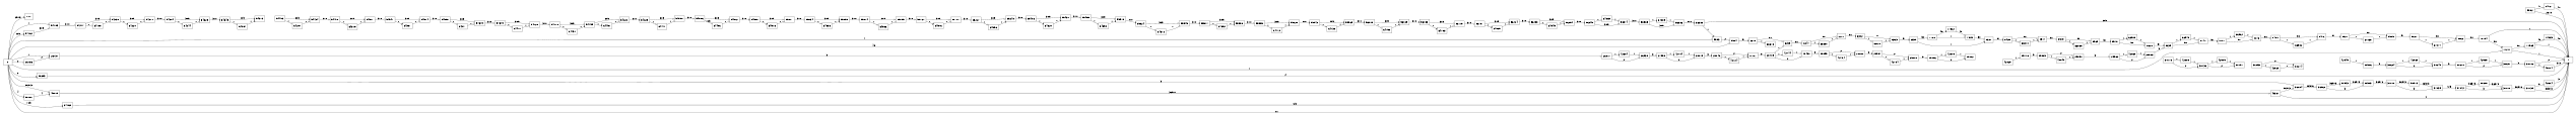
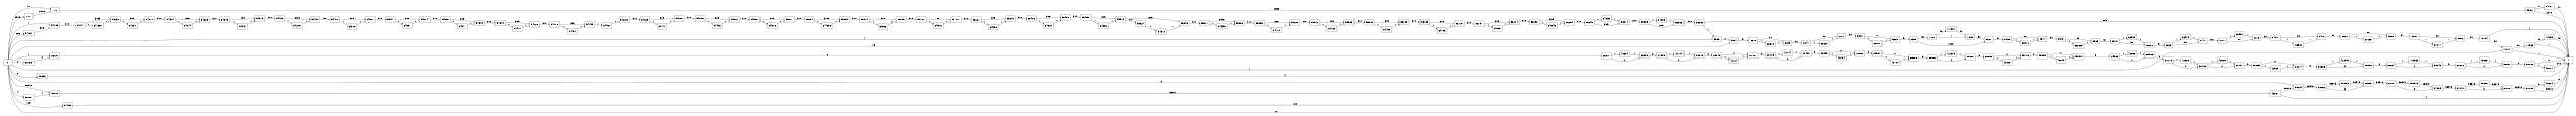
  digraph {
    rankdir=LR
    node [shape=rectangle]
    edge [arrowhead=tee]
    777
+   778
    5982
    1
    24721
    5983
    5984
    6218
    6239
    66618
    6247
    6280
    66650
    6302
    6323
    66670
    6339
    7788
    8327
    7809
    17964
    8429
    8517
    66810
    8519
    8569
    66859
    8578
    8628
    66908
    8635
    9048
    66948
    9057
    9073
    66962
    9455
    9476
    66982
    9527
    9585
    67039
    9827
    9866
    67077
    10154
    11211
    11963
    17965
    26736
    26737
    26917
    26938
    42684
    27998
    28019
    42704
    28046
    28067
    42724
    28409
    28430
    42744
    28859
    28880
    42764
    28987
    29008
    42784
    29056
    29082
    42809
+   29095
    29116
    42829
    29869
    29890
    42849
    29962
    29983
    42869
    30115
    30136
    42889
    30157
    42909
    30253
    30274
    42929
+   30565
    30586
    42949
    30624
    30645
    42969
    30670
    30691
    42989
    30702
    45004
    36683
    36684
    36962
    36983
    50553
    37018
    37039
    50573
    37042
    37078
    50608
    37135
    42664
    45005
    49387
    54182
    54183
    54217
    54238
    64188
    54271
    64220
    54304
    54329
    64244
    54349
    54373
    64267
    54403
    54424
    64287
    54478
    54511
    64319
    54541
    54574
    64351
    54598
    54619
    64371
    54679
    54720
    64411
    54778
    54799
    64431
    54820
    64451
    54829
    54850
    64471
    54886
    54912
    64496
    54990
    55011
    64516
    55034
    55055
    64536
    55074
    55095
    64556
    55167
    55188
    64576
    55227
    55248
    64596
    55406
    55431
    64620
    55485
    55518
    64652
    55524
    55545
    64672
    55577
    55598
    64692
    55599
    55620
    64712
    55942
    55969
    64738
    56008
    56029
    64758
    56083
    56119
    64793
    56191
    56224
    64825
    56233
    56254
    64845
    56349
    56374
    64869
    56565
    56586
    64889
    56589
    58187
    64168
    0
+   777 -> 778 [arrowhead=onormal label=2519]
+   778 -> 5982 [arrowhead=odot label=2559]
    5982 -> 1 [arrowhead=odot label=2519]
    5982 -> 24721 [arrowhead=onormal label=40]
    24721 -> 1 [arrowhead=odot label=40]
    5983 -> 5984 [arrowhead=odot label=2]
    5984 -> 6218 [label=51]
    6218 -> 6239 [arrowhead=onormal label=50]
    6218 -> 66618 [arrowhead=onormal label=1]
    6239 -> 6247 [arrowhead=onormal label=51]
-   28409 -> 6239 [arrowhead=odot label=1]
+   66618 -> 6239 [arrowhead=odot label=1]
    6247 -> 6280 [arrowhead=odot label=50]
    6247 -> 66650 [label=1]
    6280 -> 6302 [label=51]
    66650 -> 6280 [arrowhead=odot label=1]
    6302 -> 6323 [arrowhead=onormal label=50]
    6302 -> 66670 [arrowhead=onormal label=1]
    6323 -> 6339 [label=51]
    66670 -> 6323 [arrowhead=onormal label=1]
    6339 -> 7788 [arrowhead=odot label=50]
-   6339 -> 8327 [label=1]
+   6339 -> 8327 [label=309]
    7788 -> 7809 [arrowhead=onormal label=1]
    7788 -> 17964 [label=49]
    8327 -> 8429 [label=51]
    7809 -> 8327 [arrowhead=odot label=50]
    17964 -> 7809 [arrowhead=onormal label=49]
    8429 -> 8517 [arrowhead=onormal label=50]
    8429 -> 66810 [arrowhead=onormal label=1]
    8517 -> 8519 [arrowhead=odot label=51]
    66810 -> 8517 [label=1]
    8519 -> 8569 [arrowhead=onormal label=50]
    8519 -> 66859 [label=1]
    8569 -> 8578 [label=51]
    66859 -> 8569 [arrowhead=odot label=1]
    8578 -> 8628 [arrowhead=onormal label=50]
    8578 -> 66908 [label=1]
    8628 -> 8635 [label=51]
    66908 -> 8628 [arrowhead=onormal label=1]
    8635 -> 9048 [arrowhead=odot label=50]
    8635 -> 66948 [label=1]
    9048 -> 9057 [label=51]
    66948 -> 9048 [arrowhead=onormal label=1]
    9057 -> 9073 [arrowhead=onormal label=50]
    9057 -> 66962 [label=1]
    9073 -> 9455 [arrowhead=onormal label=51]
    66962 -> 9073 [arrowhead=odot label=1]
    9455 -> 9476 [label=50]
    9455 -> 66982 [arrowhead=onormal label=1]
    9476 -> 9527 [label=51]
    66982 -> 9476 [arrowhead=odot label=1]
    9527 -> 9585 [label=50]
    9527 -> 67039 [arrowhead=onormal label=1]
    9585 -> 9827 [arrowhead=odot label=51]
    67039 -> 9585 [arrowhead=odot label=1]
    9827 -> 9866 [label=50]
    9827 -> 67077 [label=1]
    9866 -> 10154 [arrowhead=odot label=51]
    67077 -> 9866 [arrowhead=onormal label=1]
    10154 -> 1 [label=1]
    10154 -> 11211 [label=50]
    11211 -> 1 [arrowhead=onormal label=1]
    11211 -> 11963 [arrowhead=onormal label=50]
    11963 -> 1 [arrowhead=odot label=1]
    11963 -> 17965 [arrowhead=onormal label=49]
    17965 -> 1 [arrowhead=onormal label=49]
    26736 -> 26737 [arrowhead=odot label=2]
    26737 -> 26917 [arrowhead=onormal label=3]
    26917 -> 26938 [arrowhead=odot label=2]
    26917 -> 42684 [label=1]
    26938 -> 27998 [arrowhead=onormal label=3]
    42684 -> 26938 [arrowhead=odot label=1]
    27998 -> 28019 [arrowhead=odot label=2]
    27998 -> 42704 [label=1]
    28019 -> 28046 [label=3]
    42704 -> 28019 [label=1]
    28046 -> 28067 [label=2]
    28046 -> 42724 [label=1]
    28067 -> 28409 [arrowhead=odot label=3]
    42724 -> 28067 [label=1]
    28409 -> 28430 [arrowhead=onormal label=2]
    28409 -> 42744 [arrowhead=onormal label=1]
    28430 -> 28859 [arrowhead=onormal label=3]
    42744 -> 28430 [arrowhead=odot label=1]
    28859 -> 28880 [label=2]
    28859 -> 42764 [arrowhead=odot label=1]
    28880 -> 28987 [label=3]
    42764 -> 28880 [label=1]
    28987 -> 29008 [label=2]
    28987 -> 42784 [arrowhead=onormal label=1]
    29008 -> 29056 [arrowhead=onormal label=3]
    42784 -> 29008 [label=1]
    29056 -> 29082 [label=2]
    29056 -> 42809 [arrowhead=onormal label=1]
+   29082 -> 29095 [label=3]
    42809 -> 29082 [arrowhead=odot label=1]
+   29095 -> 29116 [label=2]
+   29095 -> 42829 [arrowhead=onormal label=1]
    29116 -> 29869 [arrowhead=odot label=3]
    42829 -> 29116 [arrowhead=onormal label=1]
    29869 -> 29890 [arrowhead=onormal label=2]
    29869 -> 42849 [arrowhead=odot label=1]
    29890 -> 29962 [arrowhead=onormal label=3]
    42849 -> 29890 [label=1]
    29962 -> 29983 [arrowhead=odot label=2]
    29962 -> 42869 [arrowhead=onormal label=1]
-   29983 -> 8635 [arrowhead=onormal label=3]
+   29983 -> 30115 [arrowhead=onormal label=3]
    42869 -> 29983 [label=1]
    30115 -> 30136 [label=2]
    30115 -> 42889 [arrowhead=odot label=1]
    30136 -> 30157 [label=2]
    30136 -> 42909 [arrowhead=odot label=1]
    42889 -> 30136 [arrowhead=odot label=1]
+   30157 -> 30253 [arrowhead=onormal label=3]
    42909 -> 30157 [label=1]
    30253 -> 30274 [label=2]
    30253 -> 42929 [arrowhead=odot label=1]
+   30274 -> 30565 [label=3]
    42929 -> 30274 [arrowhead=odot label=1]
+   30565 -> 30586 [arrowhead=onormal label=2]
+   30565 -> 42949 [arrowhead=odot label=1]
    30586 -> 30624 [label=3]
    42949 -> 30586 [arrowhead=odot label=1]
    30624 -> 30645 [label=2]
    30624 -> 42969 [arrowhead=odot label=1]
    30645 -> 30670 [arrowhead=odot label=3]
    42969 -> 30645 [arrowhead=odot label=1]
    30670 -> 30691 [arrowhead=onormal label=2]
    30670 -> 42989 [arrowhead=onormal label=1]
    30691 -> 30702 [label=3]
    42989 -> 30691 [arrowhead=odot label=1]
    30702 -> 1 [label=2]
    30702 -> 45004 [label=1]
    45004 -> 1 [arrowhead=odot label=310]
    36683 -> 1 [arrowhead=odot label=2]
    36684 -> 36962 [arrowhead=odot label=36576]
    36962 -> 36983 [arrowhead=odot label=3]
    36962 -> 50553 [label=36573]
    36983 -> 37018 [arrowhead=odot label=36576]
    50553 -> 36983 [label=36573]
    37018 -> 37039 [arrowhead=odot label=3]
    37018 -> 50573 [arrowhead=onormal label=36573]
-   37039 -> 37042 [label=725]
+   37039 -> 37042 [label=36576]
    50573 -> 37039 [arrowhead=onormal label=36573]
    37042 -> 37078 [label=3]
    37042 -> 50608 [arrowhead=odot label=36573]
    37078 -> 37135 [arrowhead=onormal label=36576]
    50608 -> 37078 [arrowhead=odot label=36573]
    37135 -> 1 [arrowhead=odot label=36573]
    37135 -> 42664 [arrowhead=odot label=3]
    42664 -> 1 [arrowhead=onormal label=3]
    45005 -> 49387 [arrowhead=onormal label=36577]
    49387 -> 1 [arrowhead=onormal label=4]
    49387 -> 36684 [arrowhead=onormal label=36573]
    54182 -> 54183 [arrowhead=onormal label=309]
    54183 -> 54217 [arrowhead=odot label=310]
    54217 -> 54238 [label=309]
    54217 -> 64188 [arrowhead=odot label=1]
    54238 -> 54271 [arrowhead=onormal label=309]
    54238 -> 64220 [label=1]
    64188 -> 54238 [arrowhead=onormal label=1]
    54271 -> 54304 [arrowhead=onormal label=310]
    64220 -> 54271 [arrowhead=odot label=1]
    54304 -> 54329 [label=309]
    54304 -> 64244 [arrowhead=odot label=1]
    54329 -> 54349 [label=310]
    64244 -> 54329 [arrowhead=odot label=1]
    54349 -> 54373 [label=309]
    54349 -> 64267 [arrowhead=odot label=1]
+   54373 -> 54403 [arrowhead=onormal label=310]
    64267 -> 54373 [label=1]
    54403 -> 54424 [label=309]
    54403 -> 64287 [arrowhead=odot label=1]
-   54424 -> 54478 [arrowhead=onormal label=310]
+   54424 -> 54478 [arrowhead=onormal label=50]
    64287 -> 54424 [arrowhead=onormal label=1]
    54478 -> 54511 [label=309]
    54478 -> 64319 [arrowhead=odot label=1]
    54511 -> 54541 [arrowhead=odot label=310]
    64319 -> 54511 [arrowhead=odot label=1]
    54541 -> 54574 [arrowhead=odot label=309]
    54541 -> 64351 [label=1]
    54574 -> 54598 [arrowhead=onormal label=310]
    64351 -> 54574 [arrowhead=odot label=1]
    54598 -> 54619 [arrowhead=odot label=309]
    54598 -> 64371 [arrowhead=odot label=1]
    54619 -> 54679 [arrowhead=onormal label=310]
    64371 -> 54619 [arrowhead=onormal label=1]
    54679 -> 54720 [arrowhead=odot label=309]
    54679 -> 64411 [arrowhead=odot label=1]
    54720 -> 54778 [arrowhead=onormal label=310]
    64411 -> 54720 [arrowhead=odot label=1]
    54778 -> 54799 [arrowhead=odot label=309]
    54778 -> 64431 [arrowhead=onormal label=1]
-   54799 -> 54820 [arrowhead=odot label=309]
    54799 -> 64451 [label=1]
    64431 -> 54799 [label=1]
    54820 -> 54829 [label=310]
    64451 -> 54820 [arrowhead=onormal label=1]
    54829 -> 54850 [arrowhead=onormal label=309]
    54829 -> 64471 [arrowhead=onormal label=1]
    54850 -> 54886 [arrowhead=onormal label=310]
    64471 -> 54850 [arrowhead=odot label=1]
    54886 -> 54912 [arrowhead=odot label=309]
-   54886 -> 64496 [arrowhead=odot label=725]
+   54886 -> 64496 [arrowhead=odot label=1]
    54912 -> 54990 [label=310]
    64496 -> 54912 [arrowhead=odot label=1]
    54990 -> 55011 [arrowhead=onormal label=309]
    54990 -> 64516 [label=1]
    55011 -> 55034 [arrowhead=odot label=310]
    64516 -> 55011 [arrowhead=onormal label=1]
    55034 -> 55055 [label=309]
    55034 -> 64536 [arrowhead=onormal label=1]
    55055 -> 55074 [arrowhead=odot label=310]
    64536 -> 55055 [label=1]
    55074 -> 55095 [arrowhead=onormal label=309]
    55074 -> 64556 [arrowhead=onormal label=1]
    55095 -> 55167 [arrowhead=onormal label=310]
    64556 -> 55095 [arrowhead=odot label=1]
-   55167 -> 55188 [arrowhead=onormal label=309]
+   55167 -> 55188 [arrowhead=onormal label=50]
    55167 -> 64576 [label=1]
    55188 -> 55227 [arrowhead=odot label=310]
    64576 -> 55188 [arrowhead=odot label=1]
    55227 -> 55248 [arrowhead=onormal label=309]
    55227 -> 64596 [arrowhead=onormal label=1]
    55248 -> 55406 [label=310]
    64596 -> 55248 [label=1]
    55406 -> 55431 [label=309]
    55406 -> 64620 [label=1]
    55431 -> 55485 [arrowhead=onormal label=310]
    64620 -> 55431 [label=1]
    55485 -> 55518 [arrowhead=onormal label=309]
    55485 -> 64652 [arrowhead=odot label=1]
    55518 -> 55524 [label=310]
    64652 -> 55518 [label=1]
-   55524 -> 55545 [arrowhead=onormal label=309]
+   55518 -> 55545 [arrowhead=onormal label=309]
    55524 -> 64672 [arrowhead=onormal label=1]
    55545 -> 55577 [label=310]
    64672 -> 55545 [arrowhead=odot label=1]
    55577 -> 55598 [label=309]
    55577 -> 64692 [arrowhead=onormal label=1]
    55598 -> 55599 [arrowhead=onormal label=310]
    64692 -> 55598 [label=1]
    55599 -> 55620 [label=309]
    55599 -> 64712 [arrowhead=odot label=1]
    55620 -> 55942 [label=310]
    64712 -> 55620 [label=1]
    55942 -> 55969 [label=309]
    55942 -> 64738 [arrowhead=onormal label=1]
    55969 -> 56008 [label=310]
    64738 -> 55969 [arrowhead=odot label=1]
    56008 -> 56029 [label=309]
    56008 -> 64758 [arrowhead=odot label=1]
    56029 -> 56083 [label=310]
    64758 -> 56029 [label=1]
    56083 -> 56119 [arrowhead=odot label=309]
    56083 -> 64793 [label=1]
    56119 -> 56191 [arrowhead=odot label=310]
    64793 -> 56119 [arrowhead=onormal label=1]
    56191 -> 56224 [label=309]
    56191 -> 64825 [label=1]
    56224 -> 56233 [label=310]
    64825 -> 56224 [arrowhead=odot label=1]
    56233 -> 56254 [arrowhead=onormal label=309]
    56233 -> 64845 [arrowhead=odot label=1]
    56254 -> 56349 [label=310]
    64845 -> 56254 [label=1]
    56349 -> 56374 [arrowhead=onormal label=309]
    56349 -> 64869 [arrowhead=odot label=1]
    56374 -> 56565 [arrowhead=onormal label=310]
    64869 -> 56374 [arrowhead=onormal label=1]
    56565 -> 56586 [arrowhead=odot label=309]
    56565 -> 64889 [label=1]
    56586 -> 56589 [label=310]
    64889 -> 56586 [arrowhead=odot label=1]
    56589 -> 1 [label=309]
    56589 -> 5983 [label=1]
    58187 -> 45005 [label=4]
    64168 -> 1 [arrowhead=odot label=725]
    0 -> 777 [label=2519]
+   0 -> 778 [label=40]
    0 -> 1 [arrowhead=onormal label=81]
    0 -> 5983 [arrowhead=odot label=1]
    0 -> 5984 [arrowhead=odot label=49]
    0 -> 11211 [arrowhead=onormal label=1]
    0 -> 26736 [arrowhead=odot label=2]
    0 -> 26737 [label=1]
    0 -> 36683 [label=2]
    0 -> 36684 [arrowhead=odot label=3]
    0 -> 45005 [arrowhead=onormal label=36573]
    0 -> 54182 [label=309]
    0 -> 54183 [arrowhead=onormal label=1]
    0 -> 58187 [label=4]
    0 -> 64168 [label=725]
  }
